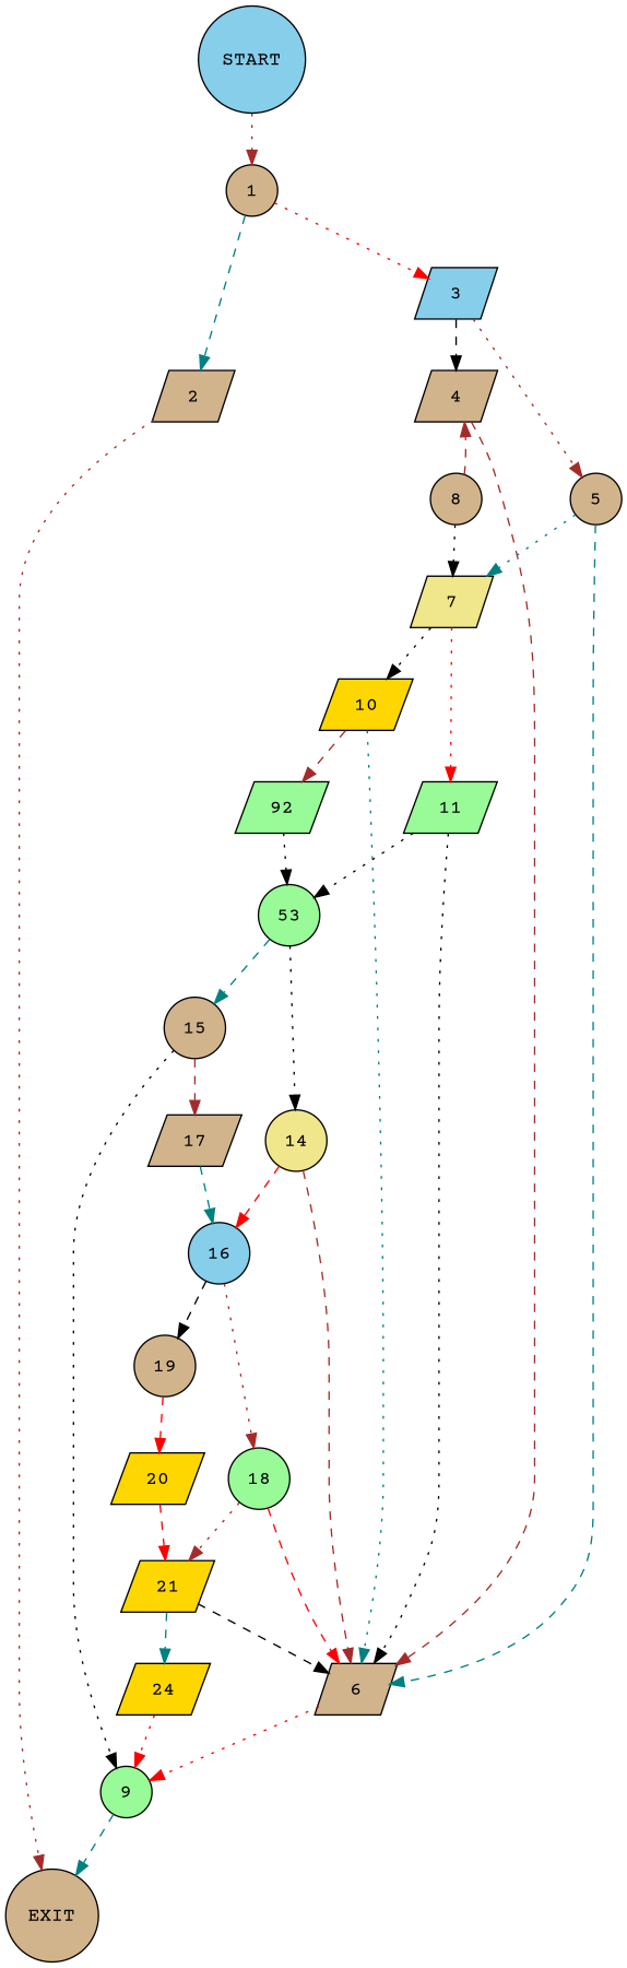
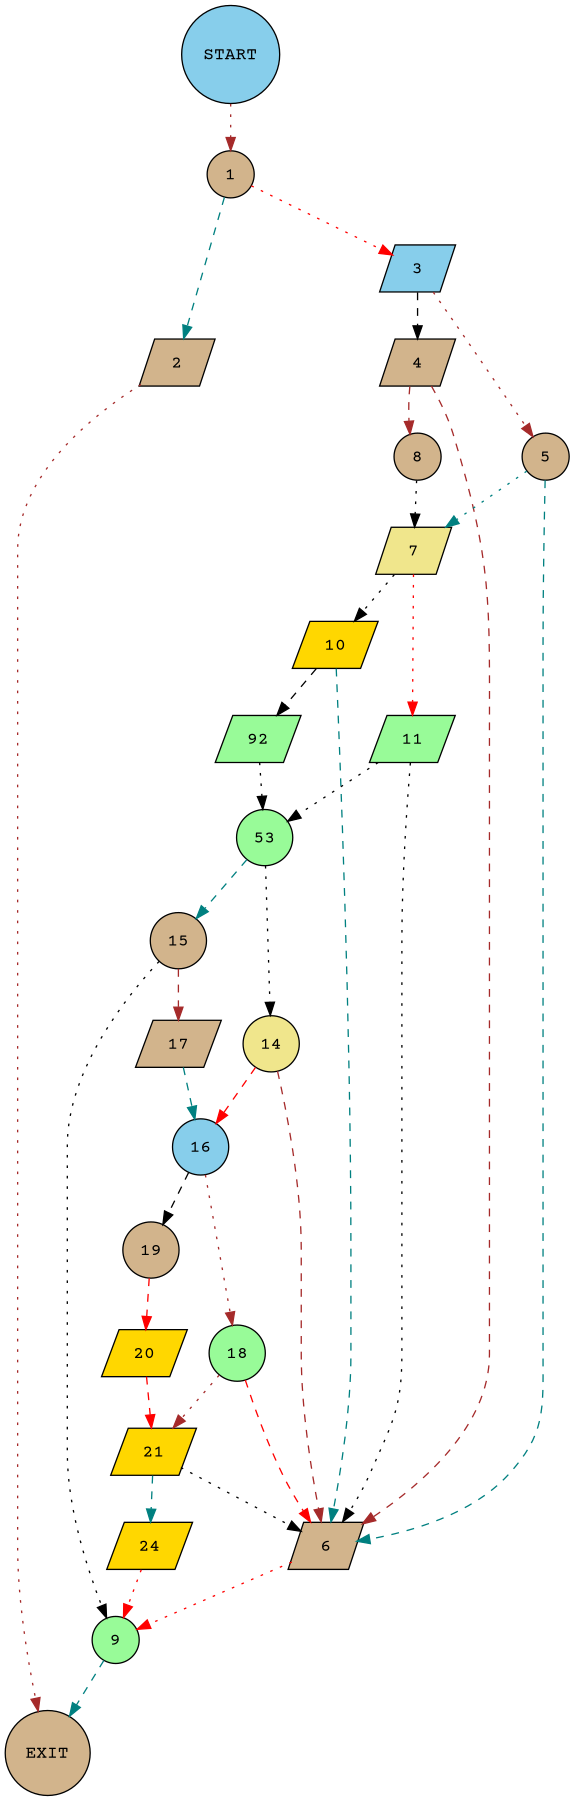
  digraph {
    fontname="Courier Prime"
    node [fillcolor=tan fontname="Courier Prime" shape=circle style=filled]
    edge [color=brown fontname="Courier Prime" style=dotted]
    n1 [fillcolor=skyblue label=START]
    1
    2 [shape=parallelogram]
    3 [fillcolor=skyblue shape=parallelogram]
    n5 [label=EXIT]
    4 [shape=parallelogram]
    5
    6 [shape=parallelogram]
    8
    7 [fillcolor=khaki shape=parallelogram]
    9 [fillcolor=palegreen]
    10 [fillcolor=gold shape=parallelogram]
    11 [fillcolor=palegreen shape=parallelogram]
    n14 [fillcolor=palegreen label=92 shape=parallelogram]
    n15 [fillcolor=palegreen label=53]
    14 [fillcolor=khaki]
    15
    16 [fillcolor=skyblue]
    17 [shape=parallelogram]
    18 [fillcolor=palegreen]
    19
    21 [fillcolor=gold shape=parallelogram]
    20 [fillcolor=gold shape=parallelogram]
    n24 [fillcolor=gold label=24 shape=parallelogram]
    n1 -> 1
    1 -> 2 [color=teal style=dashed]
    1 -> 3 [color=red]
    2 -> n5
    3 -> 4 [color=black style=dashed]
    3 -> 5
    4 -> 6 [style=dashed]
-   8 -> 4 [style=dashed]
+   4 -> 8 [style=dashed]
    5 -> 6 [color=teal style=dashed]
    5 -> 7 [color=teal]
    6 -> 9 [color=red]
    8 -> 7 [color=black]
    7 -> 10 [color=black]
    7 -> 11 [color=red]
    9 -> n5 [color=teal style=dashed]
-   10 -> 6 [color=teal]
-   10 -> n14 [style=dashed]
+   10 -> 6 [color=teal style=dashed]
+   10 -> n14 [color=black style=dashed]
    11 -> 6 [color=black]
    11 -> n15 [color=black]
    n14 -> n15 [color=black]
    n15 -> 14 [color=black]
    n15 -> 15 [color=teal style=dashed]
    14 -> 6 [style=dashed]
    14 -> 16 [color=red style=dashed]
    15 -> 9 [color=black]
    15 -> 17 [style=dashed]
    16 -> 18
    16 -> 19 [color=black style=dashed]
    17 -> 16 [color=teal style=dashed]
    18 -> 6 [color=red style=dashed]
    18 -> 21
    19 -> 20 [color=red style=dashed]
-   21 -> 6 [color=black style=dashed]
+   21 -> 6 [color=black]
    21 -> n24 [color=teal style=dashed]
    20 -> 21 [color=red style=dashed]
    n24 -> 9 [color=red]
  }
